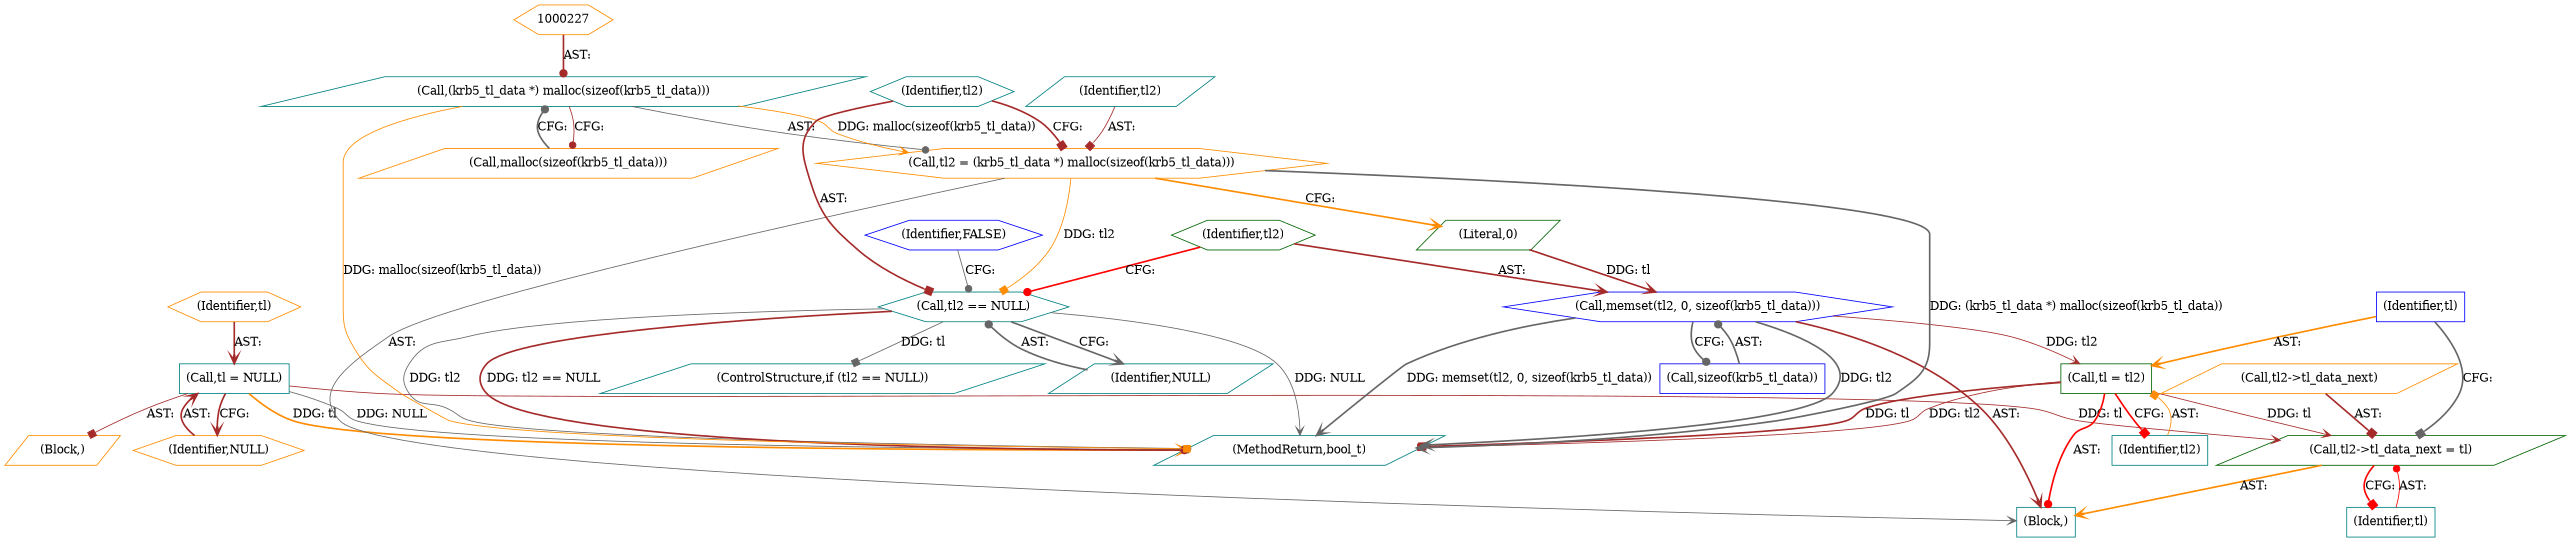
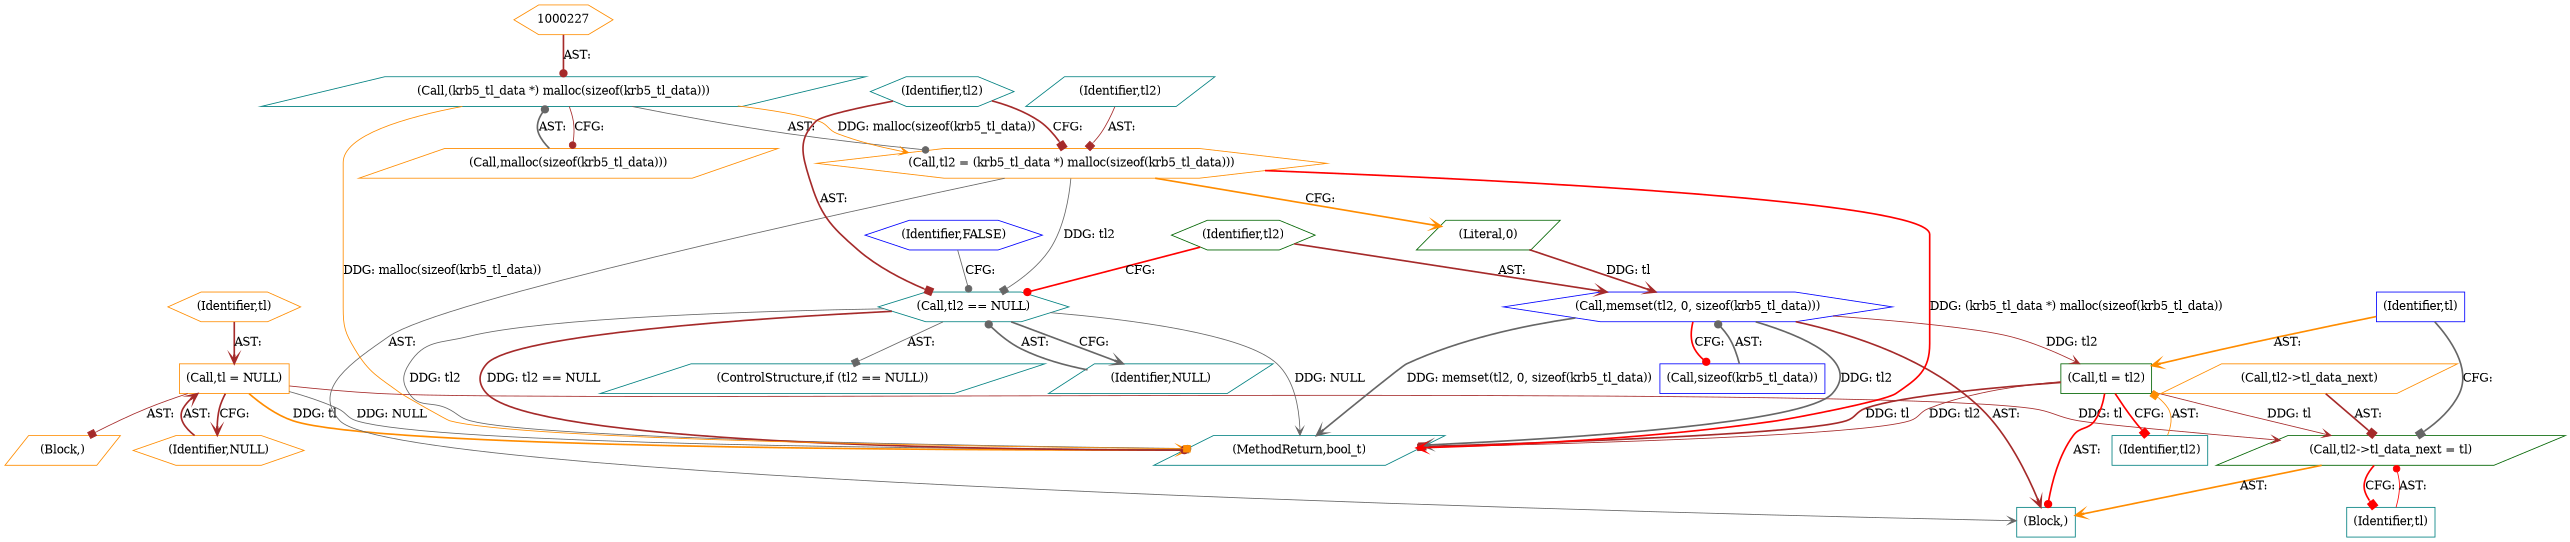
  digraph {
    node [color=teal shape=parallelogram]
    edge [arrowhead=vee color=brown style=bold]
    n1 [color=darkgreen label="(Call,tl2->tl_data_next = tl)"]
    n2 [label="(Identifier,tl)" shape=box]
    n3 [label="(Block,)" shape=box]
    n4 [label="(MethodReturn,bool_t)"]
-   n5 [label="(Call,tl = NULL)" shape=box]
+   n5 [color=darkorange label="(Call,tl = NULL)" shape=box]
    n6 [color=darkorange label="(Block,)"]
    n7 [color=darkorange label="(Identifier,NULL)" shape=hexagon]
    n8 [color=darkgreen label="(Call,tl = tl2)" shape=box]
    n9 [label="(Identifier,tl2)" shape=box]
    n10 [color=blue label="(Call,memset(tl2, 0, sizeof(krb5_tl_data)))" shape=hexagon]
    n11 [color=blue label="(Call,sizeof(krb5_tl_data))" shape=box]
    n12 [label="(Call,tl2 == NULL)" shape=hexagon]
    n13 [label="(ControlStructure,if (tl2 == NULL))"]
    n14 [label="(Identifier,NULL)"]
    n15 [color=darkorange label="(Call,tl2 = (krb5_tl_data *) malloc(sizeof(krb5_tl_data)))" shape=hexagon]
    n16 [color=darkgreen label="(Literal,0)"]
    n17 [label="(Call,(krb5_tl_data *) malloc(sizeof(krb5_tl_data)))"]
    n18 [color=darkorange label="(Call,malloc(sizeof(krb5_tl_data)))"]
    n19 [color=darkorange label="(Call,tl2->tl_data_next)"]
    n20 [label="(Identifier,tl2)" shape=hexagon]
    n21 [color=darkorange label="(Identifier,tl)" shape=hexagon]
    n22 [label="(Identifier,tl2)"]
    n23 [color=blue label="(Identifier,tl)" shape=box]
    n24 [color=blue label="(Identifier,FALSE)" shape=hexagon]
    n25 [color=darkgreen label="(Identifier,tl2)" shape=hexagon]
    1000227 [color=darkorange shape=hexagon]
    n1 -> n2 [arrowhead=box color=red label="CFG: "]
    n1 -> n3 [color=darkorange label="AST: "]
    n2 -> n1 [arrowhead=dot color=red label="AST: " style=solid]
    n5 -> n1 [label="DDG: tl" style=solid]
    n5 -> n4 [color=darkorange label="DDG: tl"]
    n5 -> n4 [arrowhead=box color=gray40 label="DDG: NULL" style=solid]
    n5 -> n6 [arrowhead=box label="AST: " style=solid]
    n5 -> n7 [label="CFG: "]
    n7 -> n5 [label="AST: "]
    n8 -> n1 [label="DDG: tl" style=solid]
    n8 -> n3 [arrowhead=dot color=red label="AST: "]
    n8 -> n4 [arrowhead=box label="DDG: tl"]
    n8 -> n4 [arrowhead=box label="DDG: tl2" style=solid]
    n8 -> n9 [arrowhead=box color=red label="CFG: "]
    n9 -> n8 [arrowhead=box color=darkorange label="AST: " style=solid]
    n10 -> n3 [label="AST: "]
    n10 -> n4 [color=gray40 label="DDG: memset(tl2, 0, sizeof(krb5_tl_data))"]
    n10 -> n4 [color=gray40 label="DDG: tl2"]
    n10 -> n8 [label="DDG: tl2" style=solid]
-   n10 -> n11 [arrowhead=dot color=gray40 label="CFG: "]
+   n10 -> n11 [arrowhead=dot color=red label="CFG: "]
    n11 -> n10 [arrowhead=dot color=gray40 label="AST: "]
    n12 -> n4 [arrowhead=dot color=gray40 label="DDG: tl2" style=solid]
    n12 -> n4 [arrowhead=dot label="DDG: tl2 == NULL"]
    n12 -> n4 [color=gray40 label="DDG: NULL" style=solid]
-   n12 -> n13 [arrowhead=box color=gray40 label="DDG: tl" style=solid]
+   n12 -> n13 [arrowhead=box color=gray40 label="AST: " style=solid]
    n12 -> n14 [color=gray40 label="CFG: "]
    n14 -> n12 [arrowhead=dot color=gray40 label="AST: "]
    n15 -> n3 [color=gray40 label="AST: " style=solid]
-   n15 -> n4 [color=gray40 label="DDG: (krb5_tl_data *) malloc(sizeof(krb5_tl_data))"]
-   n15 -> n12 [arrowhead=box color=darkorange label="DDG: tl2" style=solid]
+   n15 -> n4 [color=red label="DDG: (krb5_tl_data *) malloc(sizeof(krb5_tl_data))"]
+   n15 -> n12 [arrowhead=box color=gray40 label="DDG: tl2" style=solid]
    n15 -> n16 [color=darkorange label="CFG: "]
    n16 -> n10 [label="DDG: tl"]
    n17 -> n4 [arrowhead=box color=darkorange label="DDG: malloc(sizeof(krb5_tl_data))" style=solid]
    n17 -> n15 [arrowhead=dot color=gray40 label="AST: " style=solid]
    n17 -> n15 [color=darkorange label="DDG: malloc(sizeof(krb5_tl_data))" style=solid]
    n17 -> n18 [arrowhead=dot label="CFG: " style=solid]
-   n18 -> n17 [arrowhead=dot color=gray40 label="CFG: "]
+   n18 -> n17 [arrowhead=dot color=gray40 label="AST: "]
    n19 -> n1 [arrowhead=box label="AST: "]
    n20 -> n12 [arrowhead=box label="AST: "]
    n20 -> n15 [arrowhead=box label="CFG: "]
    n21 -> n5 [label="AST: "]
    n22 -> n15 [arrowhead=box label="AST: " style=solid]
    n23 -> n1 [arrowhead=box color=gray40 label="CFG: "]
    n23 -> n8 [color=darkorange label="AST: "]
    n24 -> n12 [arrowhead=dot color=gray40 label="CFG: " style=solid]
    n25 -> n10 [label="AST: "]
    n25 -> n12 [arrowhead=dot color=red label="CFG: "]
    1000227 -> n17 [arrowhead=dot label="AST: "]
  }
